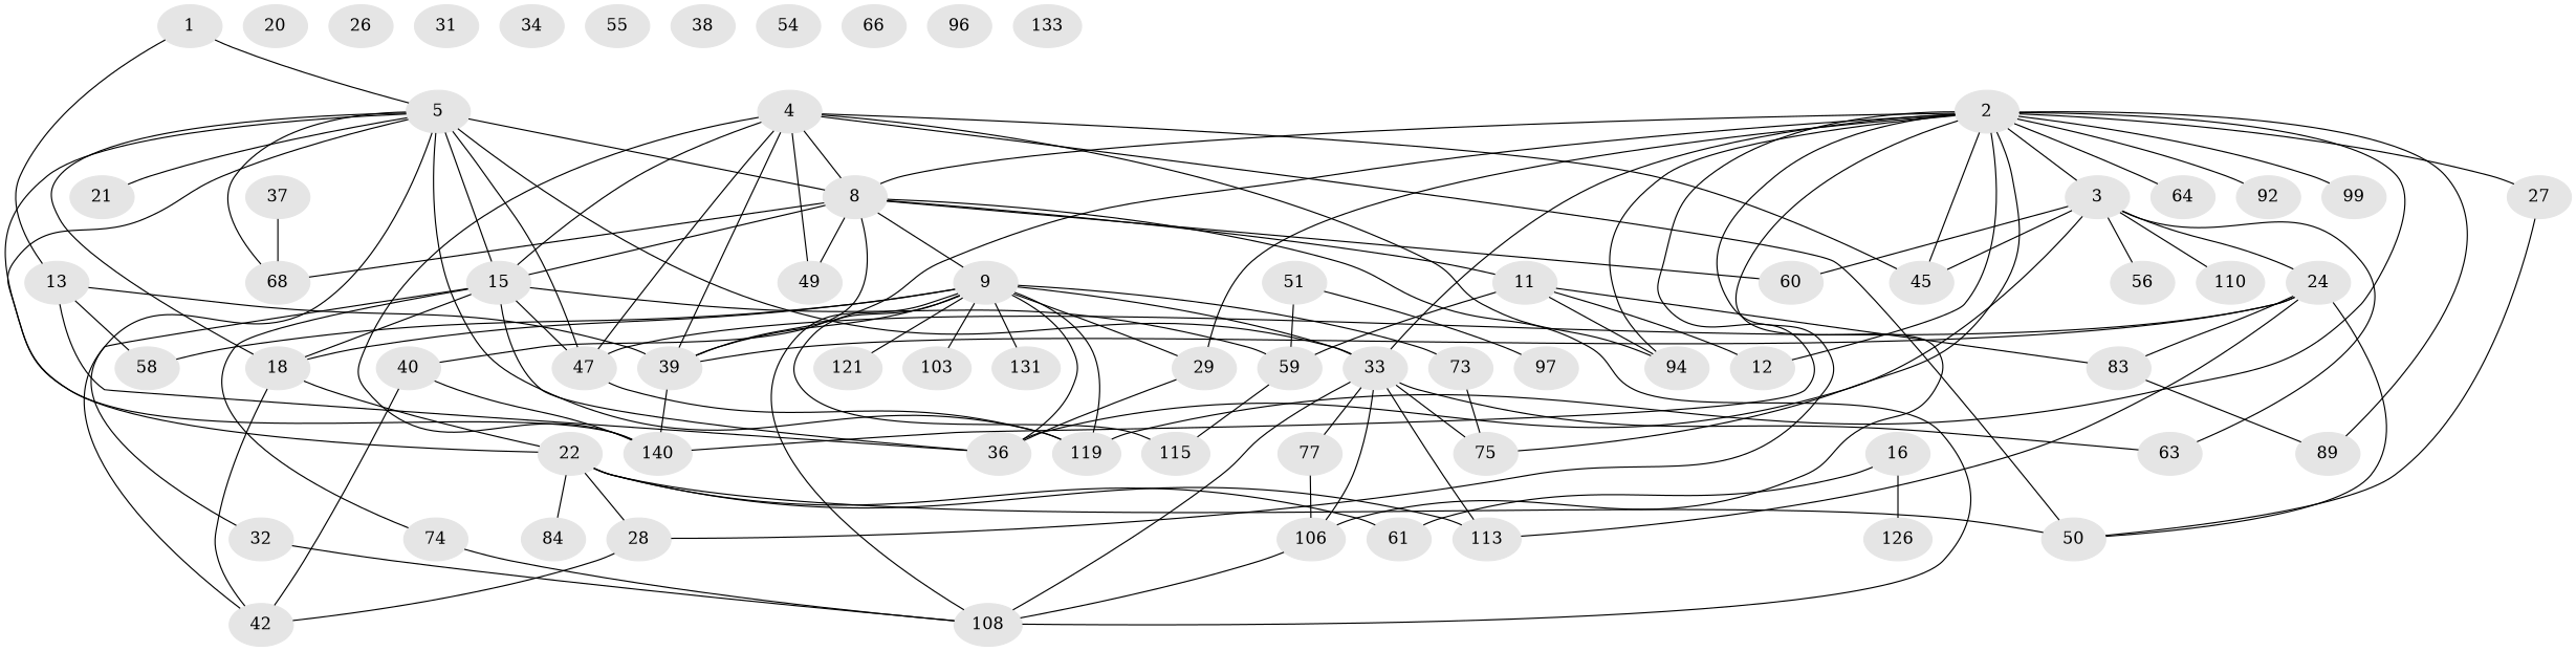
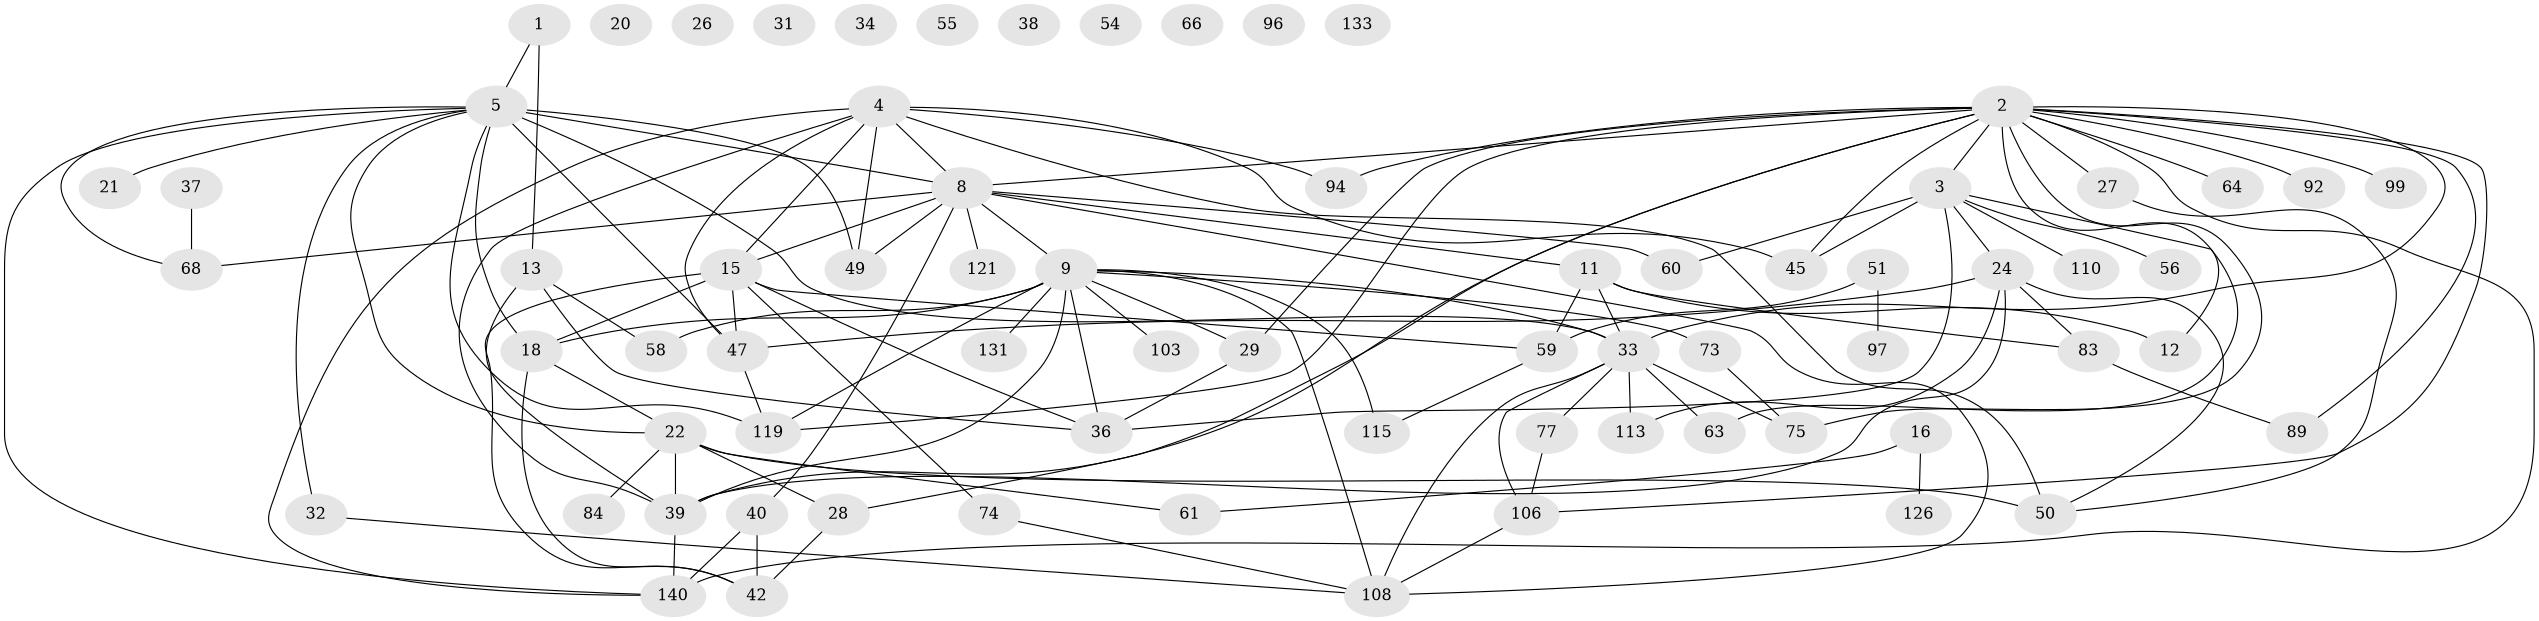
  graph {
    node [color=gray90 style=filled]
    1 [super="+14"]
    5 [super="+81+44+23+62+19"]
    13 [super="+123"]
    8 [super="+102+130+17+57"]
    33 [super="+83+65+46"]
    68
    119 [super="+120"]
    140 [super="+142"]
    15 [super="+105+128"]
    47 [super="+48"]
    18 [super="+114+88+67"]
    21
    22 [super="+70+72+30+107"]
    32
    39 [super="+124+87"]
    36 [super="+52"]
    58
    2 [super="+10+6"]
    3 [super="+111"]
    12
    27 [super="+98"]
    28
    29 [super="+86"]
    45 [super="+112"]
    64
    75 [super="+90"]
    89
    92
    94
    99
    106
    24 [super="+93+25+117"]
    56
    60
    63 [super="+91"]
    110
    49
    9 [super="+71"]
    11 [super="+95"]
    40
    108 [super="+134"]
    121
    50 [super="+55"]
    42 [super="+139"]
    113
    77
    n47 [label=83]
    4 [super="+132+53+104"]
    59
    74
    61 [super="+80"]
    84
    73 [super="+129"]
    103
    115
    131 [super="+135"]
    16 [super="+116"]
    126
    20
    26
    31
    34 [super="+41"]
    n63 [label=55]
    37
    38
    51
    97
    54
    66
    96
    133
    1 -- 5
    1 -- 13
    5 -- 8
    5 -- 33
    5 -- 68
    5 -- 119
    5 -- 140
-   5 -- 15 [weight=4]
+   5 -- 49 [weight=4]
    5 -- 47 [weight=2]
    5 -- 18
    5 -- 21
    5 -- 22
    5 -- 32
    13 -- 39
    13 -- 36
    13 -- 58
    8 -- 68
    8 -- 15
    8 -- 60
    8 -- 49
    8 -- 9
    8 -- 11
    8 -- 40
    8 -- 108
-   9 -- 121
+   8 -- 121
    33 -- 75
    33 -- 106
    33 -- 63
    33 -- 108
    33 -- 113
    33 -- 77
    15 -- 47
    15 -- 18
    15 -- 36
    15 -- 42
    15 -- 59
    15 -- 74
    47 -- 119
    18 -- 22
    18 -- 42
-   22 -- 113
+   22 -- 39
    22 -- 28
    22 -- 50
    22 -- 61
    22 -- 84
    32 -- 108
    39 -- 140
    2 -- 8
    2 -- 33
    2 -- 119
    2 -- 140
    2 -- 39
    2 -- 3
    2 -- 12 [weight=2]
    2 -- 27
    2 -- 28
    2 -- 29
    2 -- 45
    2 -- 64
    2 -- 75
    2 -- 89
    2 -- 92
    2 -- 94
    2 -- 99
    2 -- 106
    3 -- 36
    3 -- 45
    3 -- 24
    3 -- 56
    3 -- 60
    3 -- 63
    3 -- 110
    27 -- 50
    28 -- 42
    29 -- 36
    106 -- 108
    24 -- 47
    24 -- 39
    24 -- 50
    24 -- 113
    24 -- n47
    9 -- 33 [weight=2]
    9 -- 119
    9 -- 18 [weight=4]
    9 -- 39
    9 -- 36
    9 -- 58
    9 -- 29
    9 -- 108
    9 -- 73
    9 -- 103
    9 -- 115
    9 -- 131
-   11 -- 94
+   11 -- 33
    11 -- 12
    11 -- n47
    11 -- 59
    40 -- 140
    40 -- 42
    77 -- 106
    n47 -- 89
    4 -- 8
    4 -- 140
    4 -- 15
    4 -- 47
    4 -- 39 [weight=2]
    4 -- 45
    4 -- 94
    4 -- 49
    4 -- 50 [weight=2]
    59 -- 115
    74 -- 108
    73 -- 75
    16 -- 61
    16 -- 126
    37 -- 68
    51 -- 59
    51 -- 97
  }
